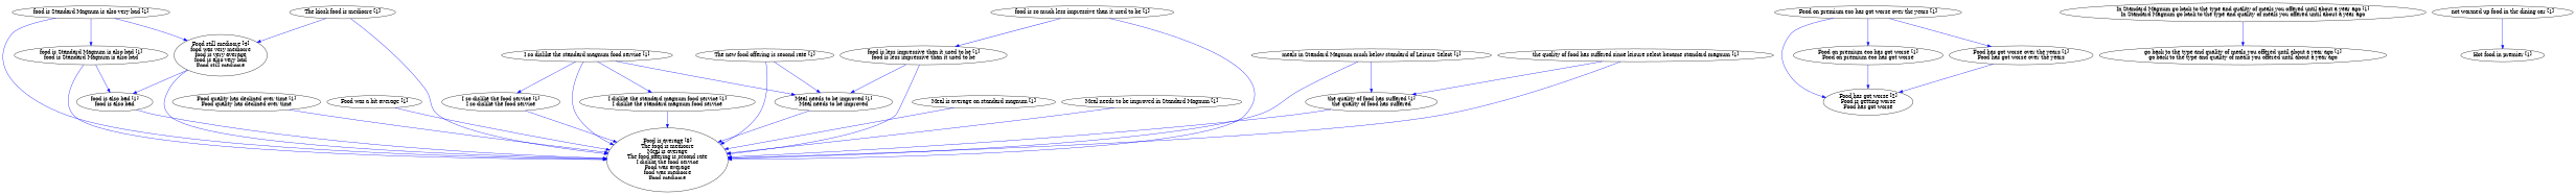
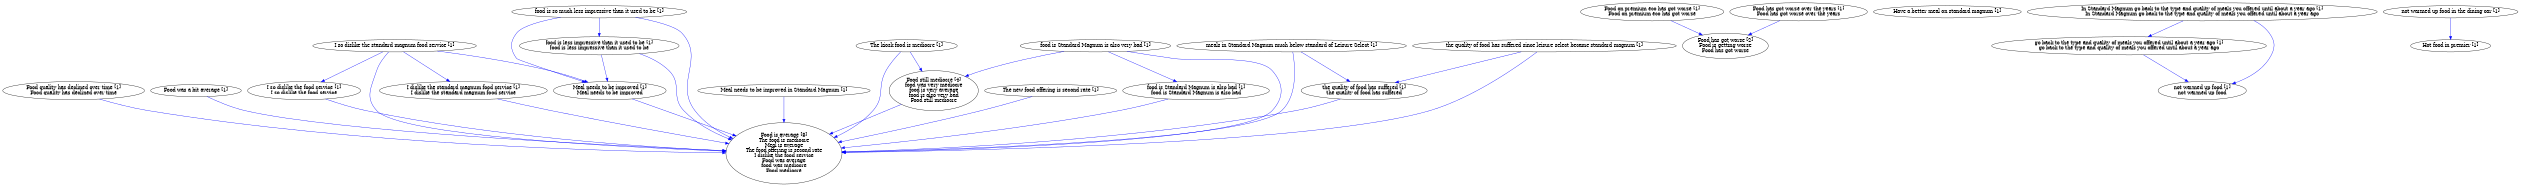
  digraph {
    edge [color=blue]
    "Food still mediocre [4]\nfood was very mediocre\nfood is very average\nfood is also very bad\nFood still mediocre"
    "Food is average [8]\nThe food is mediocre\nMeal is average\nThe food offering is second rate\nI dislike the food service\nFood was average\nfood was mediocre\nFood mediocre"
-   "food is also bad [1]\nfood is also bad"
    "Food quality has declined over time [1]\nFood quality has declined over time"
-   "Food on premium eco has got worse over the years [1]"
    "Food has got worse [2]\nFood is getting worse\nFood has got worse"
    "Food on premium eco has got worse [1]\nFood on premium eco has got worse"
    "Food has got worse over the years [1]\nFood has got worse over the years"
    "Food was a bit average [1]"
+   "Have a better meal on standard magnum [1]"
    "I so dislike the standard magnum food service [1]"
    "I dislike the standard magnum food service [1]\nI dislike the standard magnum food service"
    "I so dislike the food service [1]\nI so dislike the food service"
    "Meal needs to be improved [1]\nMeal needs to be improved"
    "In Standard Magnum go back to the type and quality of meals you offered until about a year ago [1]\nIn Standard Magnum go back to the type and quality of meals you offered until about a year ago"
    "go back to the type and quality of meals you offered until about a year ago [1]\ngo back to the type and quality of meals you offered until about a year ago"
-   "Meal is average on standard magnum [1]"
+   "not warmed up food [1]\nnot warmed up food"
    "Meal needs to be improved in Standard Magnum [1]"
    "The kiosk food is mediocre [1]"
    "The new food offering is second rate [1]"
    "food is Standard Magnum is also very bad [1]"
    "food is Standard Magnum is also bad [1]\nfood is Standard Magnum is also bad"
    "food is so much less impressive than it used to be [1]"
    "food is less impressive than it used to be [1]\nfood is less impressive than it used to be"
    "meals in Standard Magnum much below standard of Leisure Select [1]"
    "the quality of food has suffered [1]\nthe quality of food has suffered"
    "not warmed up food in the dining car [1]"
    "Hot food in premier [1]"
    "the quality of food has suffered since leisure select became standard magnum [1]"
    "Food still mediocre [4]\nfood was very mediocre\nfood is very average\nfood is also very bad\nFood still mediocre" -> "Food is average [8]\nThe food is mediocre\nMeal is average\nThe food offering is second rate\nI dislike the food service\nFood was average\nfood was mediocre\nFood mediocre"
-   "Food still mediocre [4]\nfood was very mediocre\nfood is very average\nfood is also very bad\nFood still mediocre" -> "food is also bad [1]\nfood is also bad"
-   "food is also bad [1]\nfood is also bad" -> "Food is average [8]\nThe food is mediocre\nMeal is average\nThe food offering is second rate\nI dislike the food service\nFood was average\nfood was mediocre\nFood mediocre"
    "Food quality has declined over time [1]\nFood quality has declined over time" -> "Food is average [8]\nThe food is mediocre\nMeal is average\nThe food offering is second rate\nI dislike the food service\nFood was average\nfood was mediocre\nFood mediocre"
-   "Food on premium eco has got worse over the years [1]" -> "Food has got worse [2]\nFood is getting worse\nFood has got worse"
-   "Food on premium eco has got worse over the years [1]" -> "Food on premium eco has got worse [1]\nFood on premium eco has got worse"
-   "Food on premium eco has got worse over the years [1]" -> "Food has got worse over the years [1]\nFood has got worse over the years"
    "Food on premium eco has got worse [1]\nFood on premium eco has got worse" -> "Food has got worse [2]\nFood is getting worse\nFood has got worse"
    "Food has got worse over the years [1]\nFood has got worse over the years" -> "Food has got worse [2]\nFood is getting worse\nFood has got worse"
    "Food was a bit average [1]" -> "Food is average [8]\nThe food is mediocre\nMeal is average\nThe food offering is second rate\nI dislike the food service\nFood was average\nfood was mediocre\nFood mediocre"
    "I so dislike the standard magnum food service [1]" -> "Food is average [8]\nThe food is mediocre\nMeal is average\nThe food offering is second rate\nI dislike the food service\nFood was average\nfood was mediocre\nFood mediocre"
    "I so dislike the standard magnum food service [1]" -> "I dislike the standard magnum food service [1]\nI dislike the standard magnum food service"
    "I so dislike the standard magnum food service [1]" -> "I so dislike the food service [1]\nI so dislike the food service"
    "I so dislike the standard magnum food service [1]" -> "Meal needs to be improved [1]\nMeal needs to be improved"
    "I dislike the standard magnum food service [1]\nI dislike the standard magnum food service" -> "Food is average [8]\nThe food is mediocre\nMeal is average\nThe food offering is second rate\nI dislike the food service\nFood was average\nfood was mediocre\nFood mediocre"
    "I so dislike the food service [1]\nI so dislike the food service" -> "Food is average [8]\nThe food is mediocre\nMeal is average\nThe food offering is second rate\nI dislike the food service\nFood was average\nfood was mediocre\nFood mediocre"
    "Meal needs to be improved [1]\nMeal needs to be improved" -> "Food is average [8]\nThe food is mediocre\nMeal is average\nThe food offering is second rate\nI dislike the food service\nFood was average\nfood was mediocre\nFood mediocre"
    "In Standard Magnum go back to the type and quality of meals you offered until about a year ago [1]\nIn Standard Magnum go back to the type and quality of meals you offered until about a year ago" -> "go back to the type and quality of meals you offered until about a year ago [1]\ngo back to the type and quality of meals you offered until about a year ago"
-   "Meal is average on standard magnum [1]" -> "Food is average [8]\nThe food is mediocre\nMeal is average\nThe food offering is second rate\nI dislike the food service\nFood was average\nfood was mediocre\nFood mediocre"
+   "In Standard Magnum go back to the type and quality of meals you offered until about a year ago [1]\nIn Standard Magnum go back to the type and quality of meals you offered until about a year ago" -> "not warmed up food [1]\nnot warmed up food"
+   "go back to the type and quality of meals you offered until about a year ago [1]\ngo back to the type and quality of meals you offered until about a year ago" -> "not warmed up food [1]\nnot warmed up food"
    "Meal needs to be improved in Standard Magnum [1]" -> "Food is average [8]\nThe food is mediocre\nMeal is average\nThe food offering is second rate\nI dislike the food service\nFood was average\nfood was mediocre\nFood mediocre"
    "The kiosk food is mediocre [1]" -> "Food still mediocre [4]\nfood was very mediocre\nfood is very average\nfood is also very bad\nFood still mediocre"
    "The kiosk food is mediocre [1]" -> "Food is average [8]\nThe food is mediocre\nMeal is average\nThe food offering is second rate\nI dislike the food service\nFood was average\nfood was mediocre\nFood mediocre"
    "The new food offering is second rate [1]" -> "Food is average [8]\nThe food is mediocre\nMeal is average\nThe food offering is second rate\nI dislike the food service\nFood was average\nfood was mediocre\nFood mediocre"
    "food is Standard Magnum is also very bad [1]" -> "Food still mediocre [4]\nfood was very mediocre\nfood is very average\nfood is also very bad\nFood still mediocre"
    "food is Standard Magnum is also very bad [1]" -> "Food is average [8]\nThe food is mediocre\nMeal is average\nThe food offering is second rate\nI dislike the food service\nFood was average\nfood was mediocre\nFood mediocre"
    "food is Standard Magnum is also very bad [1]" -> "food is Standard Magnum is also bad [1]\nfood is Standard Magnum is also bad"
    "food is Standard Magnum is also bad [1]\nfood is Standard Magnum is also bad" -> "Food is average [8]\nThe food is mediocre\nMeal is average\nThe food offering is second rate\nI dislike the food service\nFood was average\nfood was mediocre\nFood mediocre"
-   "food is Standard Magnum is also bad [1]\nfood is Standard Magnum is also bad" -> "food is also bad [1]\nfood is also bad"
    "food is so much less impressive than it used to be [1]" -> "Food is average [8]\nThe food is mediocre\nMeal is average\nThe food offering is second rate\nI dislike the food service\nFood was average\nfood was mediocre\nFood mediocre"
-   "The new food offering is second rate [1]" -> "Meal needs to be improved [1]\nMeal needs to be improved"
+   "food is so much less impressive than it used to be [1]" -> "Meal needs to be improved [1]\nMeal needs to be improved"
    "food is so much less impressive than it used to be [1]" -> "food is less impressive than it used to be [1]\nfood is less impressive than it used to be"
    "food is less impressive than it used to be [1]\nfood is less impressive than it used to be" -> "Food is average [8]\nThe food is mediocre\nMeal is average\nThe food offering is second rate\nI dislike the food service\nFood was average\nfood was mediocre\nFood mediocre"
    "food is less impressive than it used to be [1]\nfood is less impressive than it used to be" -> "Meal needs to be improved [1]\nMeal needs to be improved"
    "meals in Standard Magnum much below standard of Leisure Select [1]" -> "Food is average [8]\nThe food is mediocre\nMeal is average\nThe food offering is second rate\nI dislike the food service\nFood was average\nfood was mediocre\nFood mediocre"
    "meals in Standard Magnum much below standard of Leisure Select [1]" -> "the quality of food has suffered [1]\nthe quality of food has suffered"
    "the quality of food has suffered [1]\nthe quality of food has suffered" -> "Food is average [8]\nThe food is mediocre\nMeal is average\nThe food offering is second rate\nI dislike the food service\nFood was average\nfood was mediocre\nFood mediocre"
    "not warmed up food in the dining car [1]" -> "Hot food in premier [1]"
    "the quality of food has suffered since leisure select became standard magnum [1]" -> "Food is average [8]\nThe food is mediocre\nMeal is average\nThe food offering is second rate\nI dislike the food service\nFood was average\nfood was mediocre\nFood mediocre"
    "the quality of food has suffered since leisure select became standard magnum [1]" -> "the quality of food has suffered [1]\nthe quality of food has suffered"
  }
